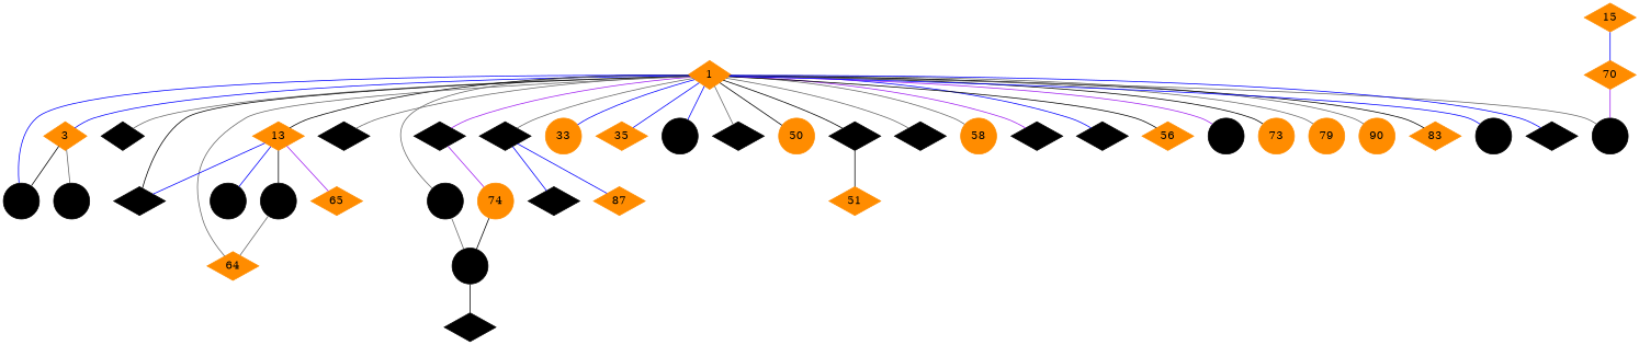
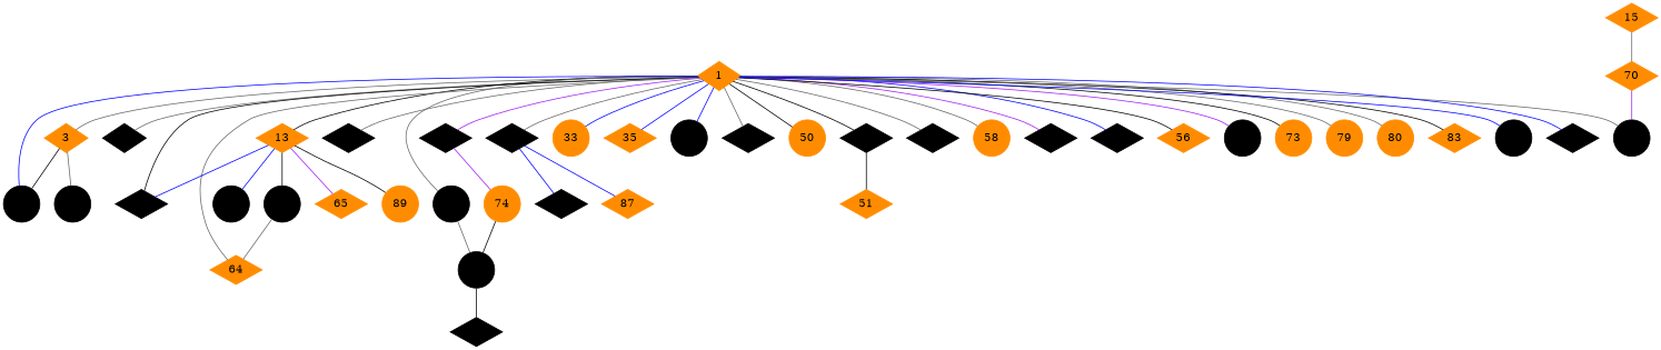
  graph {
    node [color=black shape=diamond style=filled]
    edge [color=gray40]
    1 [color=darkorange super="+28+36+7+5+2+9+20+29+38+4+25"]
    3 [color=darkorange super="+16"]
    6
    13 [color=darkorange super="+31+94+76"]
    17
    18 [shape=circle]
    21
    23 [super="+51+27+40"]
    33 [color=darkorange shape=circle]
    35 [color=darkorange]
    37
    43 [shape=circle]
    49
    50 [color=darkorange shape=circle]
    53
    57
    58 [color=darkorange shape=circle]
    61
    62
    64 [color=darkorange]
    n21 [color=darkorange label=56]
    67 [shape=circle]
    73 [color=darkorange shape=circle]
    79 [color=darkorange shape=circle]
-   80 [color=darkorange shape=circle super="+92" label=90]
+   80 [color=darkorange shape=circle super="+92"]
    82 [shape=circle]
    83 [color=darkorange]
    85 [shape=circle]
    88 [shape=circle]
    91
    75 [shape=circle]
    59 [shape=circle]
    60 [shape=circle]
    65 [color=darkorange]
+   89 [color=darkorange shape=circle]
    15 [color=darkorange super="+26"]
    70 [color=darkorange]
    78 [shape=circle]
    74 [color=darkorange shape=circle]
    81
    87 [color=darkorange]
    n42 [color=darkorange label=51]
    86
-   1 -- 3 [color=blue]
+   1 -- 3
    1 -- 6
    1 -- 13 [color=black]
    1 -- 17
    1 -- 18
    1 -- 21 [color=purple weight=2]
    1 -- 23 [weight=3]
    1 -- 33 [color=blue]
    1 -- 35 [color=blue]
    1 -- 37 [color=black]
    1 -- 43 [color=blue]
    1 -- 49
    1 -- 50 [color=black]
    1 -- 53 [color=black]
    1 -- 57
    1 -- 58
    1 -- 61 [color=purple]
    1 -- 62 [color=blue]
    1 -- 64
    1 -- n21 [color=black]
    1 -- 67 [color=purple]
    1 -- 73 [color=black]
    1 -- 79
    1 -- 80
    1 -- 82 [color=blue]
    1 -- 83 [color=black]
    1 -- 85
    1 -- 88 [color=blue]
    1 -- 91 [color=blue]
    3 -- 82 [color=black]
    3 -- 75
    13 -- 37 [color=blue]
    13 -- 59 [color=blue]
    13 -- 60 [color=black weight=2]
    13 -- 65 [color=purple]
+   13 -- 89 [color=black]
    18 -- 78
    21 -- 74 [color=purple]
    23 -- 81 [color=blue]
    23 -- 87 [color=blue]
    53 -- n42 [color=black]
    60 -- 64
-   15 -- 70 [color=blue]
+   15 -- 70
    70 -- 85 [color=purple]
    78 -- 86 [color=black]
    74 -- 78 [color=black]
  }
